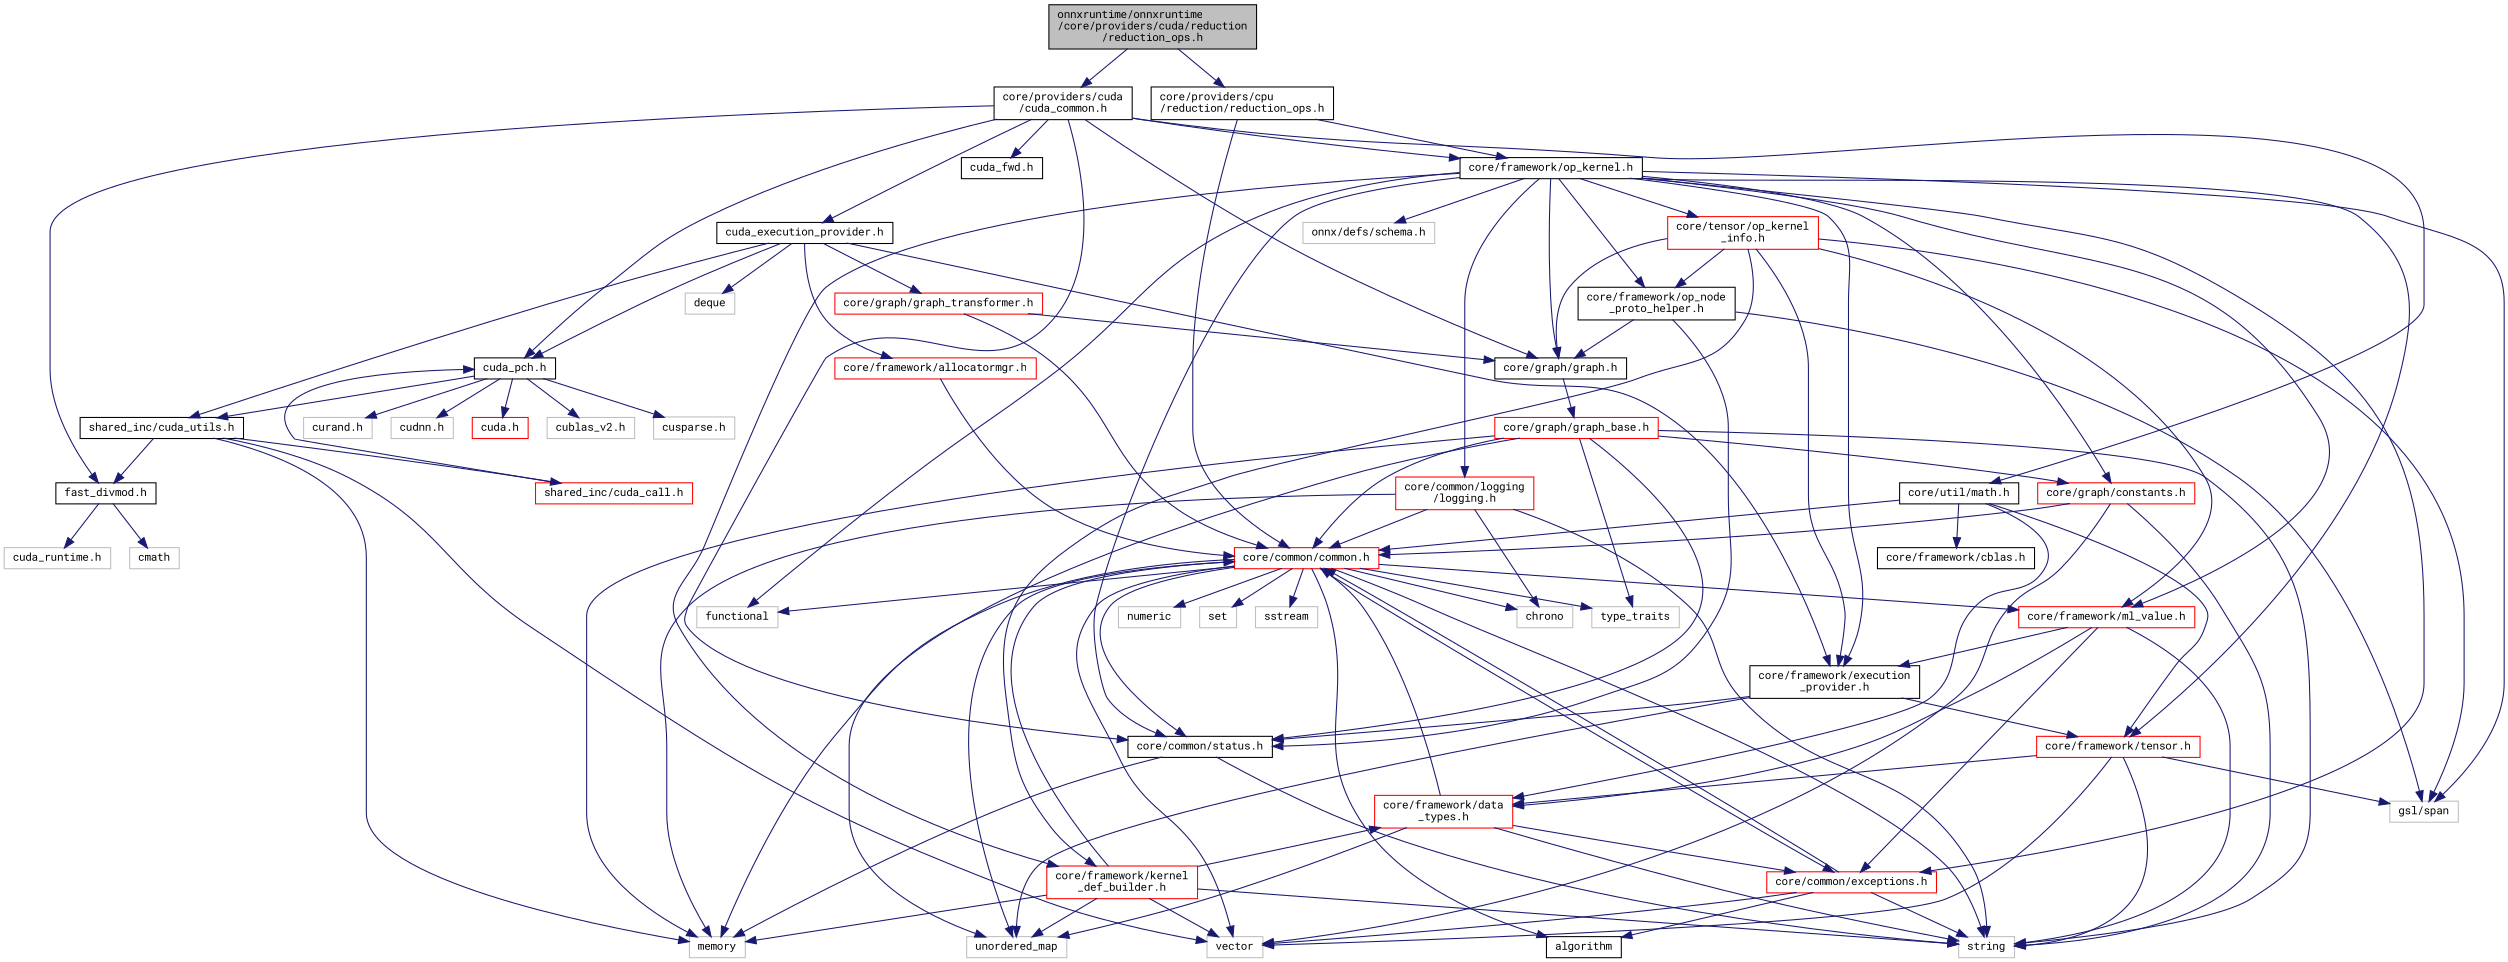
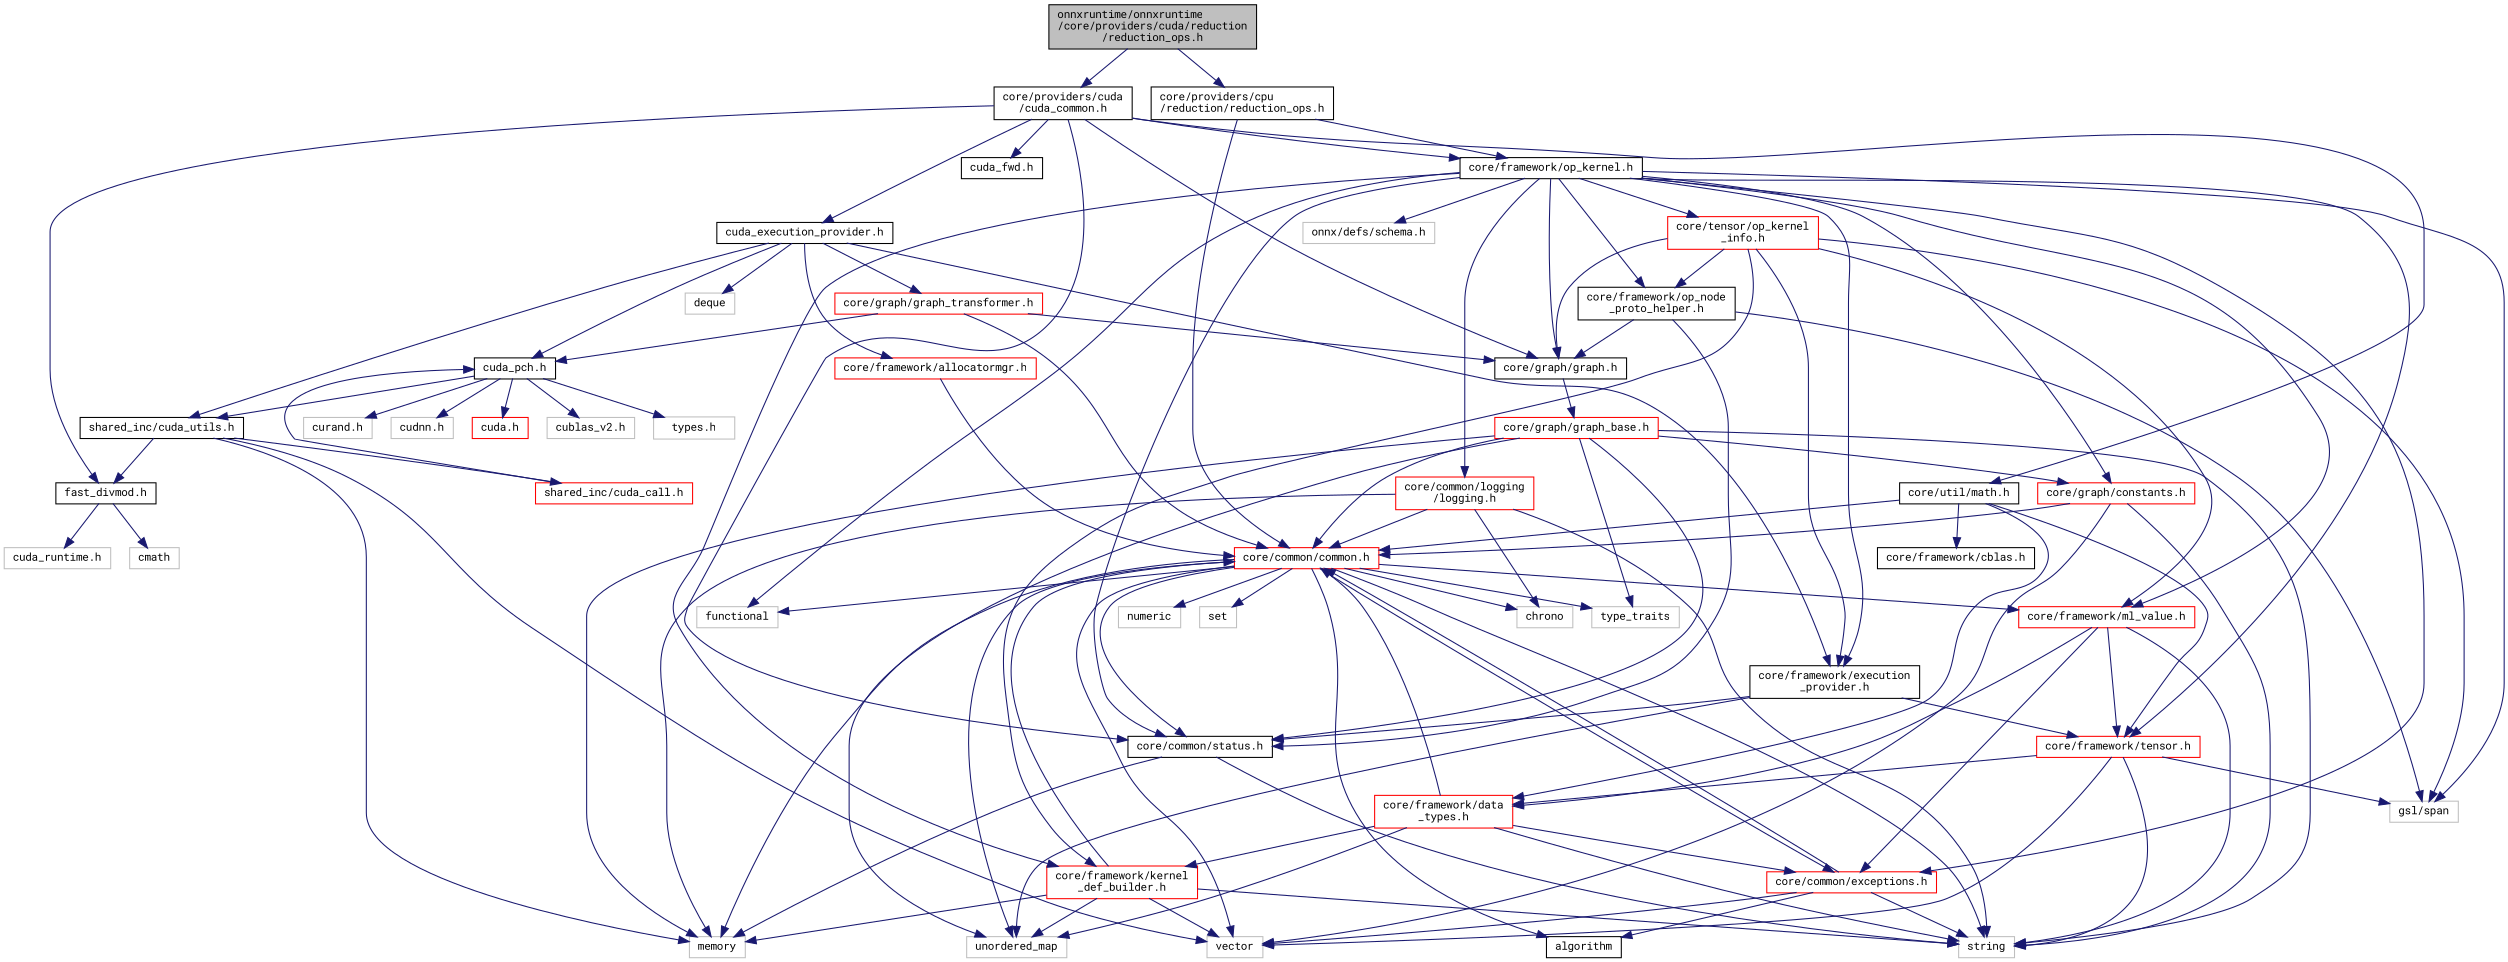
  digraph {
    fontname="Roboto Mono"
    node [color=grey75 fillcolor=white fontname="Roboto Mono" fontsize=10 shape=record style=filled]
    edge [color=midnightblue fontname="Roboto Mono" fontsize=10 labelfontname=Helvetica labelfontsize=10 style=solid]
    n1 [color=black fillcolor=grey75 fontcolor=black height=0.2 label="onnxruntime/onnxruntime\l/core/providers/cuda/reduction\l/reduction_ops.h" width=0.4]
    n2 [color=black height=0.2 label="core/providers/cuda\l/cuda_common.h" width=0.4]
    n3 [color=black height=0.2 label="core/providers/cpu\l/reduction/reduction_ops.h" width=0.4]
    n4 [color=black height=0.2 label="cuda_pch.h" width=0.4]
    n5 [color=black height=0.2 label="core/common/status.h" width=0.4]
    n6 [color=black height=0.2 label="core/framework/op_kernel.h" width=0.4]
    n7 [color=black height=0.2 label="core/graph/graph.h" width=0.4]
    n8 [color=black height=0.2 label="cuda_execution_provider.h" width=0.4]
    n9 [color=black height=0.2 label="fast_divmod.h" width=0.4]
    n10 [color=black height=0.2 label="core/util/math.h" width=0.4]
    n11 [color=black height=0.2 label="cuda_fwd.h" width=0.4]
    n12 [color=red height=0.2 label="core/common/common.h" width=0.4]
    n13 [color=red height=0.2 label="cuda.h" width=0.4]
    n14 [height=0.2 label="cublas_v2.h" width=0.4]
-   n15 [height=0.2 label="cusparse.h" width=0.4]
+   n15 [height=0.2 label="types.h" width=0.4]
    n16 [height=0.2 label="curand.h" width=0.4]
    n17 [height=0.2 label="cudnn.h" width=0.4]
    n18 [color=black height=0.2 label="shared_inc/cuda_utils.h" width=0.4]
    n19 [height=0.2 label=memory width=0.4]
    n20 [height=0.2 label=string width=0.4]
    n21 [height=0.2 label=functional width=0.4]
    n22 [color=red height=0.2 label="core/common/exceptions.h" width=0.4]
    n23 [color=red height=0.2 label="core/common/logging\l/logging.h" width=0.4]
    n24 [color=black height=0.2 label="core/framework/execution\l_provider.h" width=0.4]
    n25 [color=red height=0.2 label="core/framework/tensor.h" width=0.4]
    n26 [height=0.2 label="gsl/span" width=0.4]
    n27 [color=red height=0.2 label="core/framework/kernel\l_def_builder.h" width=0.4]
    n28 [color=red height=0.2 label="core/framework/ml_value.h" width=0.4]
    n29 [color=red height=0.2 label="core/tensor/op_kernel\l_info.h" width=0.4]
    n30 [color=black height=0.2 label="core/framework/op_node\l_proto_helper.h" width=0.4]
    n31 [color=red height=0.2 label="core/graph/constants.h" width=0.4]
    n32 [height=0.2 label="onnx/defs/schema.h" width=0.4]
    n33 [color=red height=0.2 label="core/graph/graph_base.h" width=0.4]
    n34 [color=red height=0.2 label="shared_inc/cuda_call.h" width=0.4]
    n35 [color=red height=0.2 label="core/graph/graph_transformer.h" width=0.4]
    n36 [color=red height=0.2 label="core/framework/allocatormgr.h" width=0.4]
    n37 [height=0.2 label=deque width=0.4]
    n38 [height=0.2 label="cuda_runtime.h" width=0.4]
    n39 [height=0.2 label=cmath width=0.4]
    n40 [color=red height=0.2 label="core/framework/data\l_types.h" width=0.4]
    n41 [color=black height=0.2 label="core/framework/cblas.h" width=0.4]
    n42 [color=black height=0.2 label=algorithm width=0.4]
    n43 [height=0.2 label=vector width=0.4]
    n44 [height=0.2 label=chrono width=0.4]
    n45 [height=0.2 label=unordered_map width=0.4]
    n46 [height=0.2 label=numeric width=0.4]
    n47 [height=0.2 label=set width=0.4]
-   n48 [height=0.2 label=sstream width=0.4]
    n49 [height=0.2 label=type_traits width=0.4]
    n1 -> n2
    n1 -> n3
-   n2 -> n4
+   n35 -> n4
    n2 -> n5
    n2 -> n6
    n2 -> n7
    n2 -> n8
    n2 -> n9
    n2 -> n10
    n2 -> n11
    n3 -> n6
    n3 -> n12
    n4 -> n13
    n4 -> n14
    n4 -> n15
    n4 -> n16
    n4 -> n17
    n4 -> n18
    n5 -> n19
    n5 -> n20
    n6 -> n5
    n6 -> n7
    n6 -> n21
    n6 -> n22
    n6 -> n23
    n6 -> n24
    n6 -> n25
    n6 -> n26
    n6 -> n27
    n6 -> n28
    n6 -> n29
    n6 -> n30
    n6 -> n31
    n6 -> n32
    n7 -> n33
    n8 -> n4
    n8 -> n18
    n8 -> n24
    n8 -> n35
    n8 -> n36
    n8 -> n37
    n9 -> n38
    n9 -> n39
    n10 -> n12
    n10 -> n25
    n10 -> n40
    n10 -> n41
    n12 -> n5
    n12 -> n19
    n12 -> n20
    n12 -> n21
    n12 -> n22
    n12 -> n28
    n12 -> n42
    n12 -> n43
    n12 -> n44
    n12 -> n45
    n12 -> n46
    n12 -> n47
-   n12 -> n48
    n12 -> n49
    n18 -> n9
    n18 -> n19
    n18 -> n34
    n18 -> n43
    n22 -> n12
    n22 -> n20
    n22 -> n42
    n22 -> n43
    n23 -> n12
    n23 -> n19
    n23 -> n20
    n23 -> n44
    n24 -> n5
    n24 -> n25
    n24 -> n45
    n25 -> n20
    n25 -> n26
    n25 -> n40
    n25 -> n43
    n27 -> n12
    n27 -> n19
    n27 -> n20
-   n27 -> n40
+   n40 -> n27
    n27 -> n43
    n27 -> n45
    n28 -> n20
    n28 -> n22
-   n28 -> n24
+   n28 -> n25
    n28 -> n40
    n29 -> n7
    n29 -> n24
    n29 -> n26
    n29 -> n27
    n29 -> n28
    n29 -> n30
    n30 -> n5
    n30 -> n7
    n30 -> n26
    n31 -> n12
    n31 -> n20
    n31 -> n43
    n33 -> n5
    n33 -> n12
    n33 -> n19
    n33 -> n20
    n33 -> n31
    n33 -> n45
    n33 -> n49
    n34 -> n4
    n35 -> n7
    n35 -> n12
    n36 -> n12
    n40 -> n12
    n40 -> n20
    n40 -> n22
    n40 -> n45
  }
